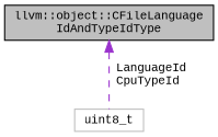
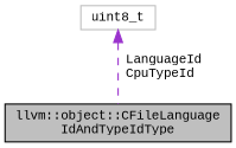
  digraph {
    fontname="Liberation Mono"
    node [fontname="Liberation Mono" fontsize=10 shape=record]
    n1 [color=black fillcolor=grey75 fontcolor=black height=0.2 label="llvm::object::CFileLanguage\lIdAndTypeIdType" style=filled width=0.4]
    n2 [color=grey75 height=0.2 label=uint8_t width=0.4]
-   n1 -> n2 [color=darkorchid3 dir=back fontname="Liberation Mono" fontsize=10 label=" LanguageId\nCpuTypeId" labelfontname=Helvetica labelfontsize=10 style=dashed]
+   n2 -> n1 [color=darkorchid3 dir=back fontname="Liberation Mono" fontsize=10 label=" LanguageId\nCpuTypeId" labelfontname=Helvetica labelfontsize=10 style=dashed]
  }
